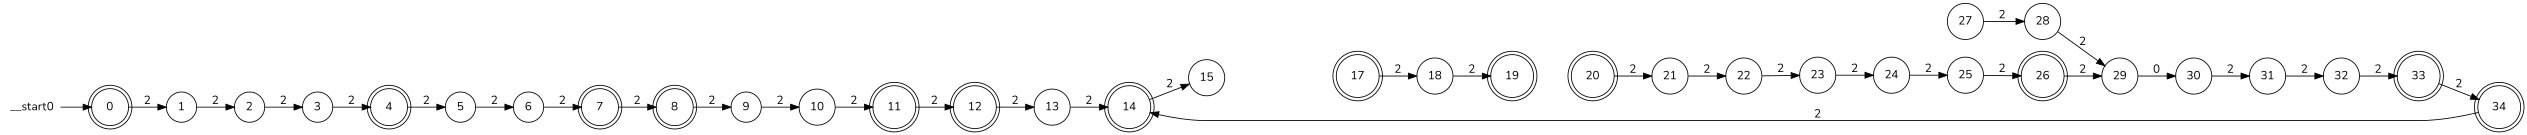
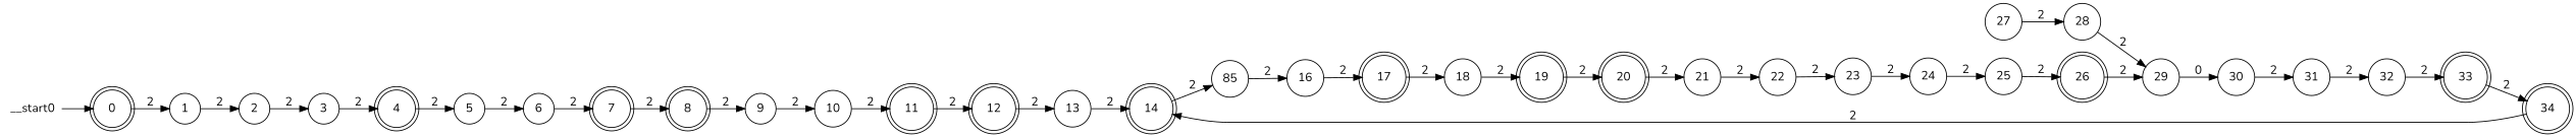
  digraph {
    fontname=Nunito
    rankdir=LR
    node [fontname=Nunito shape=circle]
    edge [fontname=Nunito]
    n1 [label=0 shape=doublecircle]
    n2 [label=1]
    n3 [label=2]
    n4 [label=3]
    n5 [label=4 shape=doublecircle]
    n6 [label=5]
    n7 [label=6]
    n8 [label=7 shape=doublecircle]
    n9 [label=8 shape=doublecircle]
    n10 [label=9]
    n11 [label=10]
    n12 [label=11 shape=doublecircle]
    n13 [label=12 shape=doublecircle]
    n14 [label=13]
    n15 [label=14 shape=doublecircle]
-   n16 [label=15]
+   n16 [label=85]
+   n17 [label=16]
    n18 [label=17 shape=doublecircle]
    n19 [label=18]
    n20 [label=19 shape=doublecircle]
    n21 [label=20 shape=doublecircle]
    n22 [label=21]
    n23 [label=22]
    n24 [label=23]
    n25 [label=24]
    n26 [label=25]
    n27 [label=26 shape=doublecircle]
    n28 [label=29]
    n29 [label=27]
    n30 [label=28]
    n31 [label=30]
    n32 [label=31]
    n33 [label=32]
    n34 [label=33 shape=doublecircle]
    n35 [label=34 shape=doublecircle]
    __start0 [height=0 shape=none width=0]
    n1 -> n2 [label=2]
    n2 -> n3 [label=2]
    n3 -> n4 [label=2]
    n4 -> n5 [label=2]
    n5 -> n6 [label=2]
    n6 -> n7 [label=2]
    n7 -> n8 [label=2]
    n8 -> n9 [label=2]
    n9 -> n10 [label=2]
    n10 -> n11 [label=2]
    n11 -> n12 [label=2]
    n12 -> n13 [label=2]
    n13 -> n14 [label=2]
    n14 -> n15 [label=2]
    n15 -> n16 [label=2]
+   n16 -> n17 [label=2]
+   n17 -> n18 [label=2]
    n18 -> n19 [label=2]
    n19 -> n20 [label=2]
+   n20 -> n21 [label=2]
    n21 -> n22 [label=2]
    n22 -> n23 [label=2]
    n23 -> n24 [label=2]
    n24 -> n25 [label=2]
    n25 -> n26 [label=2]
    n26 -> n27 [label=2]
    n27 -> n28 [label=2]
    n28 -> n31 [label=0]
    n29 -> n30 [label=2]
    n30 -> n28 [label=2]
    n31 -> n32 [label=2]
    n32 -> n33 [label=2]
    n33 -> n34 [label=2]
    n34 -> n35 [label=2]
    n35 -> n15 [label=2]
    __start0 -> n1
  }
